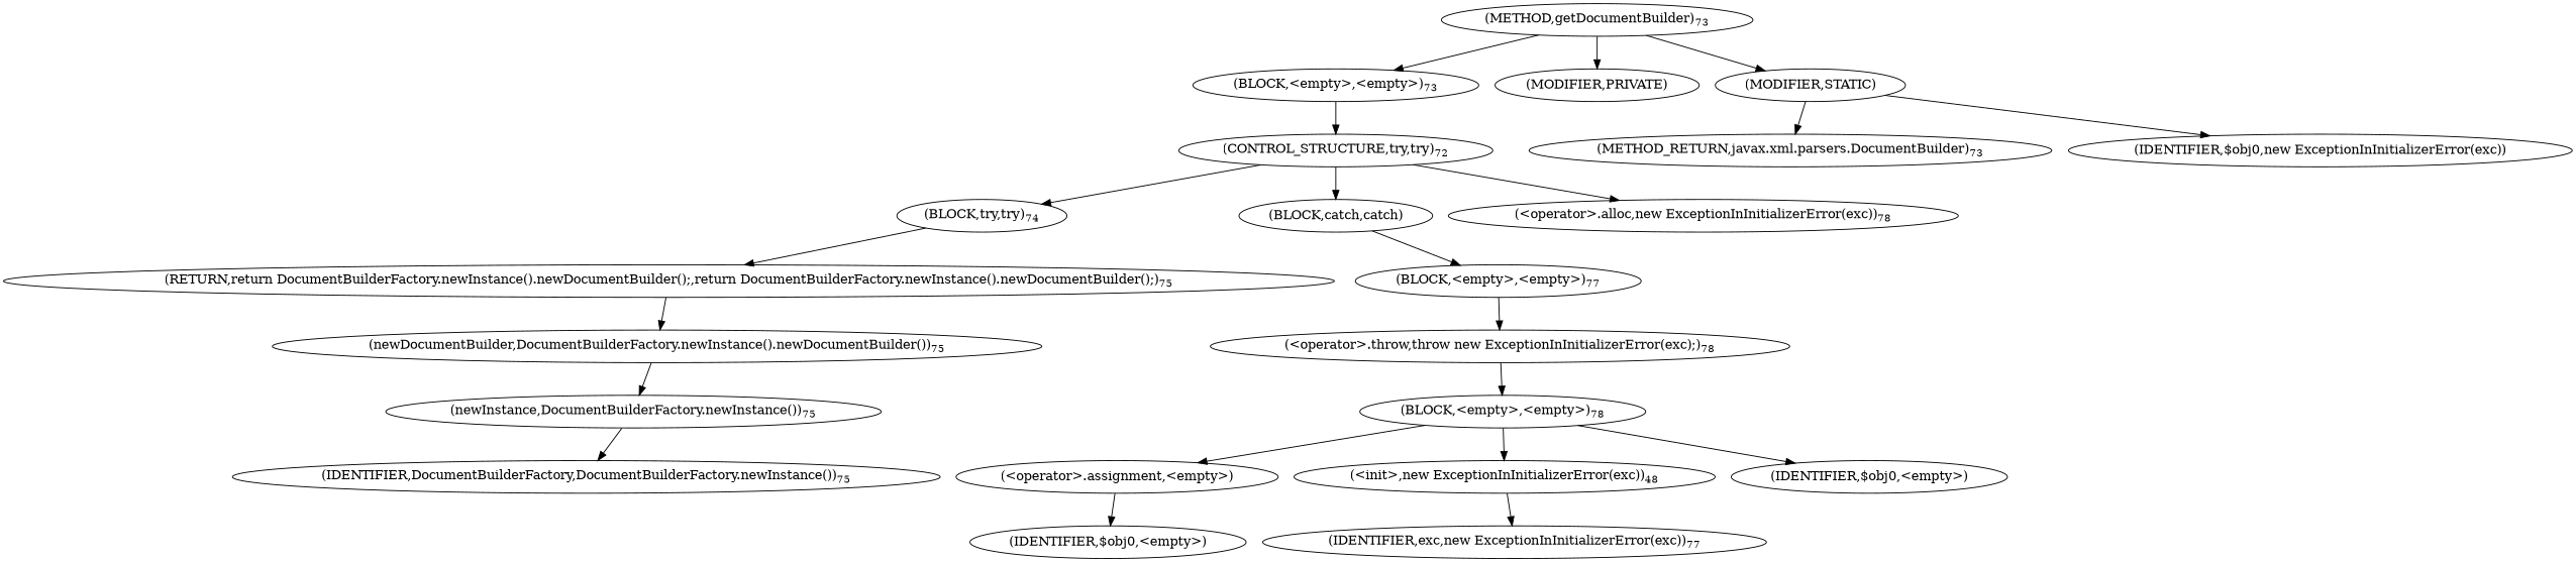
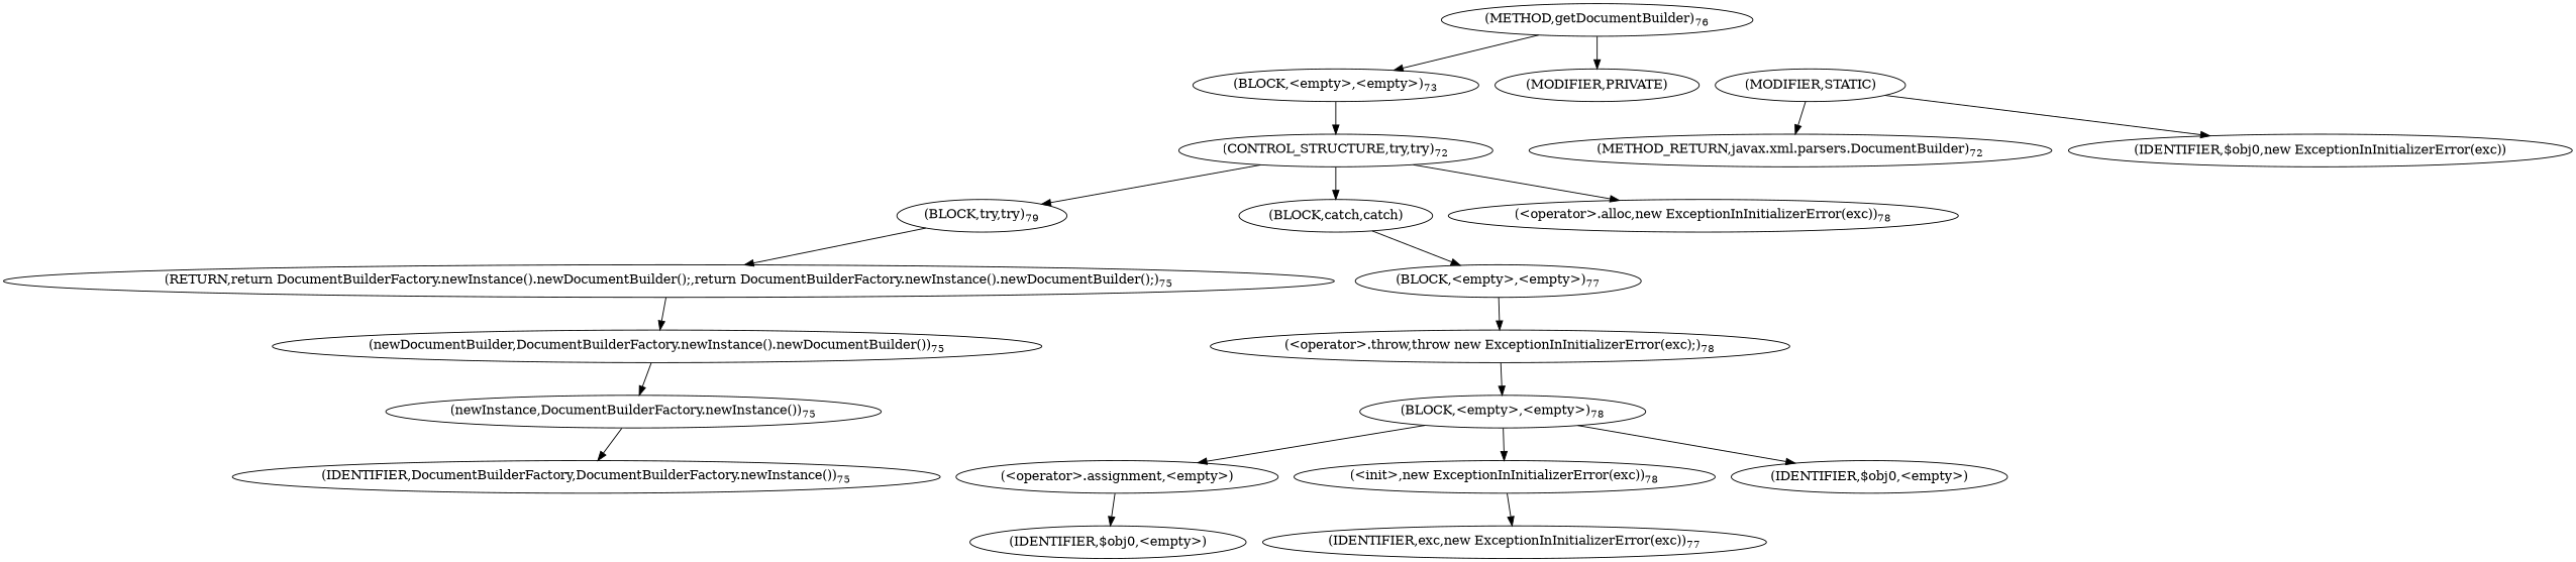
  digraph {
-   n1 [label=<(METHOD,getDocumentBuilder)<SUB>73</SUB>>]
+   n1 [label=<(METHOD,getDocumentBuilder)<SUB>76</SUB>>]
    n2 [label=<(BLOCK,&lt;empty&gt;,&lt;empty&gt;)<SUB>73</SUB>>]
    n3 [label=<(MODIFIER,PRIVATE)>]
    n4 [label=<(MODIFIER,STATIC)>]
    n5 [label=<(CONTROL_STRUCTURE,try,try)<SUB>72</SUB>>]
-   n6 [label=<(METHOD_RETURN,javax.xml.parsers.DocumentBuilder)<SUB>73</SUB>>]
+   n6 [label=<(METHOD_RETURN,javax.xml.parsers.DocumentBuilder)<SUB>72</SUB>>]
    n7 [label=<(IDENTIFIER,$obj0,new ExceptionInInitializerError(exc))>]
-   n8 [label=<(BLOCK,try,try)<SUB>74</SUB>>]
+   n8 [label=<(BLOCK,try,try)<SUB>79</SUB>>]
    n9 [label=<(BLOCK,catch,catch)>]
    n10 [label=<(&lt;operator&gt;.alloc,new ExceptionInInitializerError(exc))<SUB>78</SUB>>]
    n11 [label=<(RETURN,return DocumentBuilderFactory.newInstance().newDocumentBuilder();,return DocumentBuilderFactory.newInstance().newDocumentBuilder();)<SUB>75</SUB>>]
    n12 [label=<(BLOCK,&lt;empty&gt;,&lt;empty&gt;)<SUB>77</SUB>>]
    n13 [label=<(newDocumentBuilder,DocumentBuilderFactory.newInstance().newDocumentBuilder())<SUB>75</SUB>>]
    n14 [label=<(newInstance,DocumentBuilderFactory.newInstance())<SUB>75</SUB>>]
    n15 [label=<(IDENTIFIER,DocumentBuilderFactory,DocumentBuilderFactory.newInstance())<SUB>75</SUB>>]
    n16 [label=<(&lt;operator&gt;.throw,throw new ExceptionInInitializerError(exc);)<SUB>78</SUB>>]
    n17 [label=<(BLOCK,&lt;empty&gt;,&lt;empty&gt;)<SUB>78</SUB>>]
    n18 [label=<(&lt;operator&gt;.assignment,&lt;empty&gt;)>]
-   n19 [label=<(&lt;init&gt;,new ExceptionInInitializerError(exc))<SUB>48</SUB>>]
+   n19 [label=<(&lt;init&gt;,new ExceptionInInitializerError(exc))<SUB>78</SUB>>]
    n20 [label=<(IDENTIFIER,$obj0,&lt;empty&gt;)>]
    n21 [label=<(IDENTIFIER,$obj0,&lt;empty&gt;)>]
    n22 [label=<(IDENTIFIER,exc,new ExceptionInInitializerError(exc))<SUB>77</SUB>>]
    n1 -> n2
    n1 -> n3
-   n1 -> n4
    n2 -> n5
    n4 -> n6
    n4 -> n7
    n5 -> n8
    n5 -> n9
    n5 -> n10
    n8 -> n11
    n9 -> n12
    n11 -> n13
    n12 -> n16
    n13 -> n14
    n14 -> n15
    n16 -> n17
    n17 -> n18
    n17 -> n19
    n17 -> n20
    n18 -> n21
    n19 -> n22
  }
